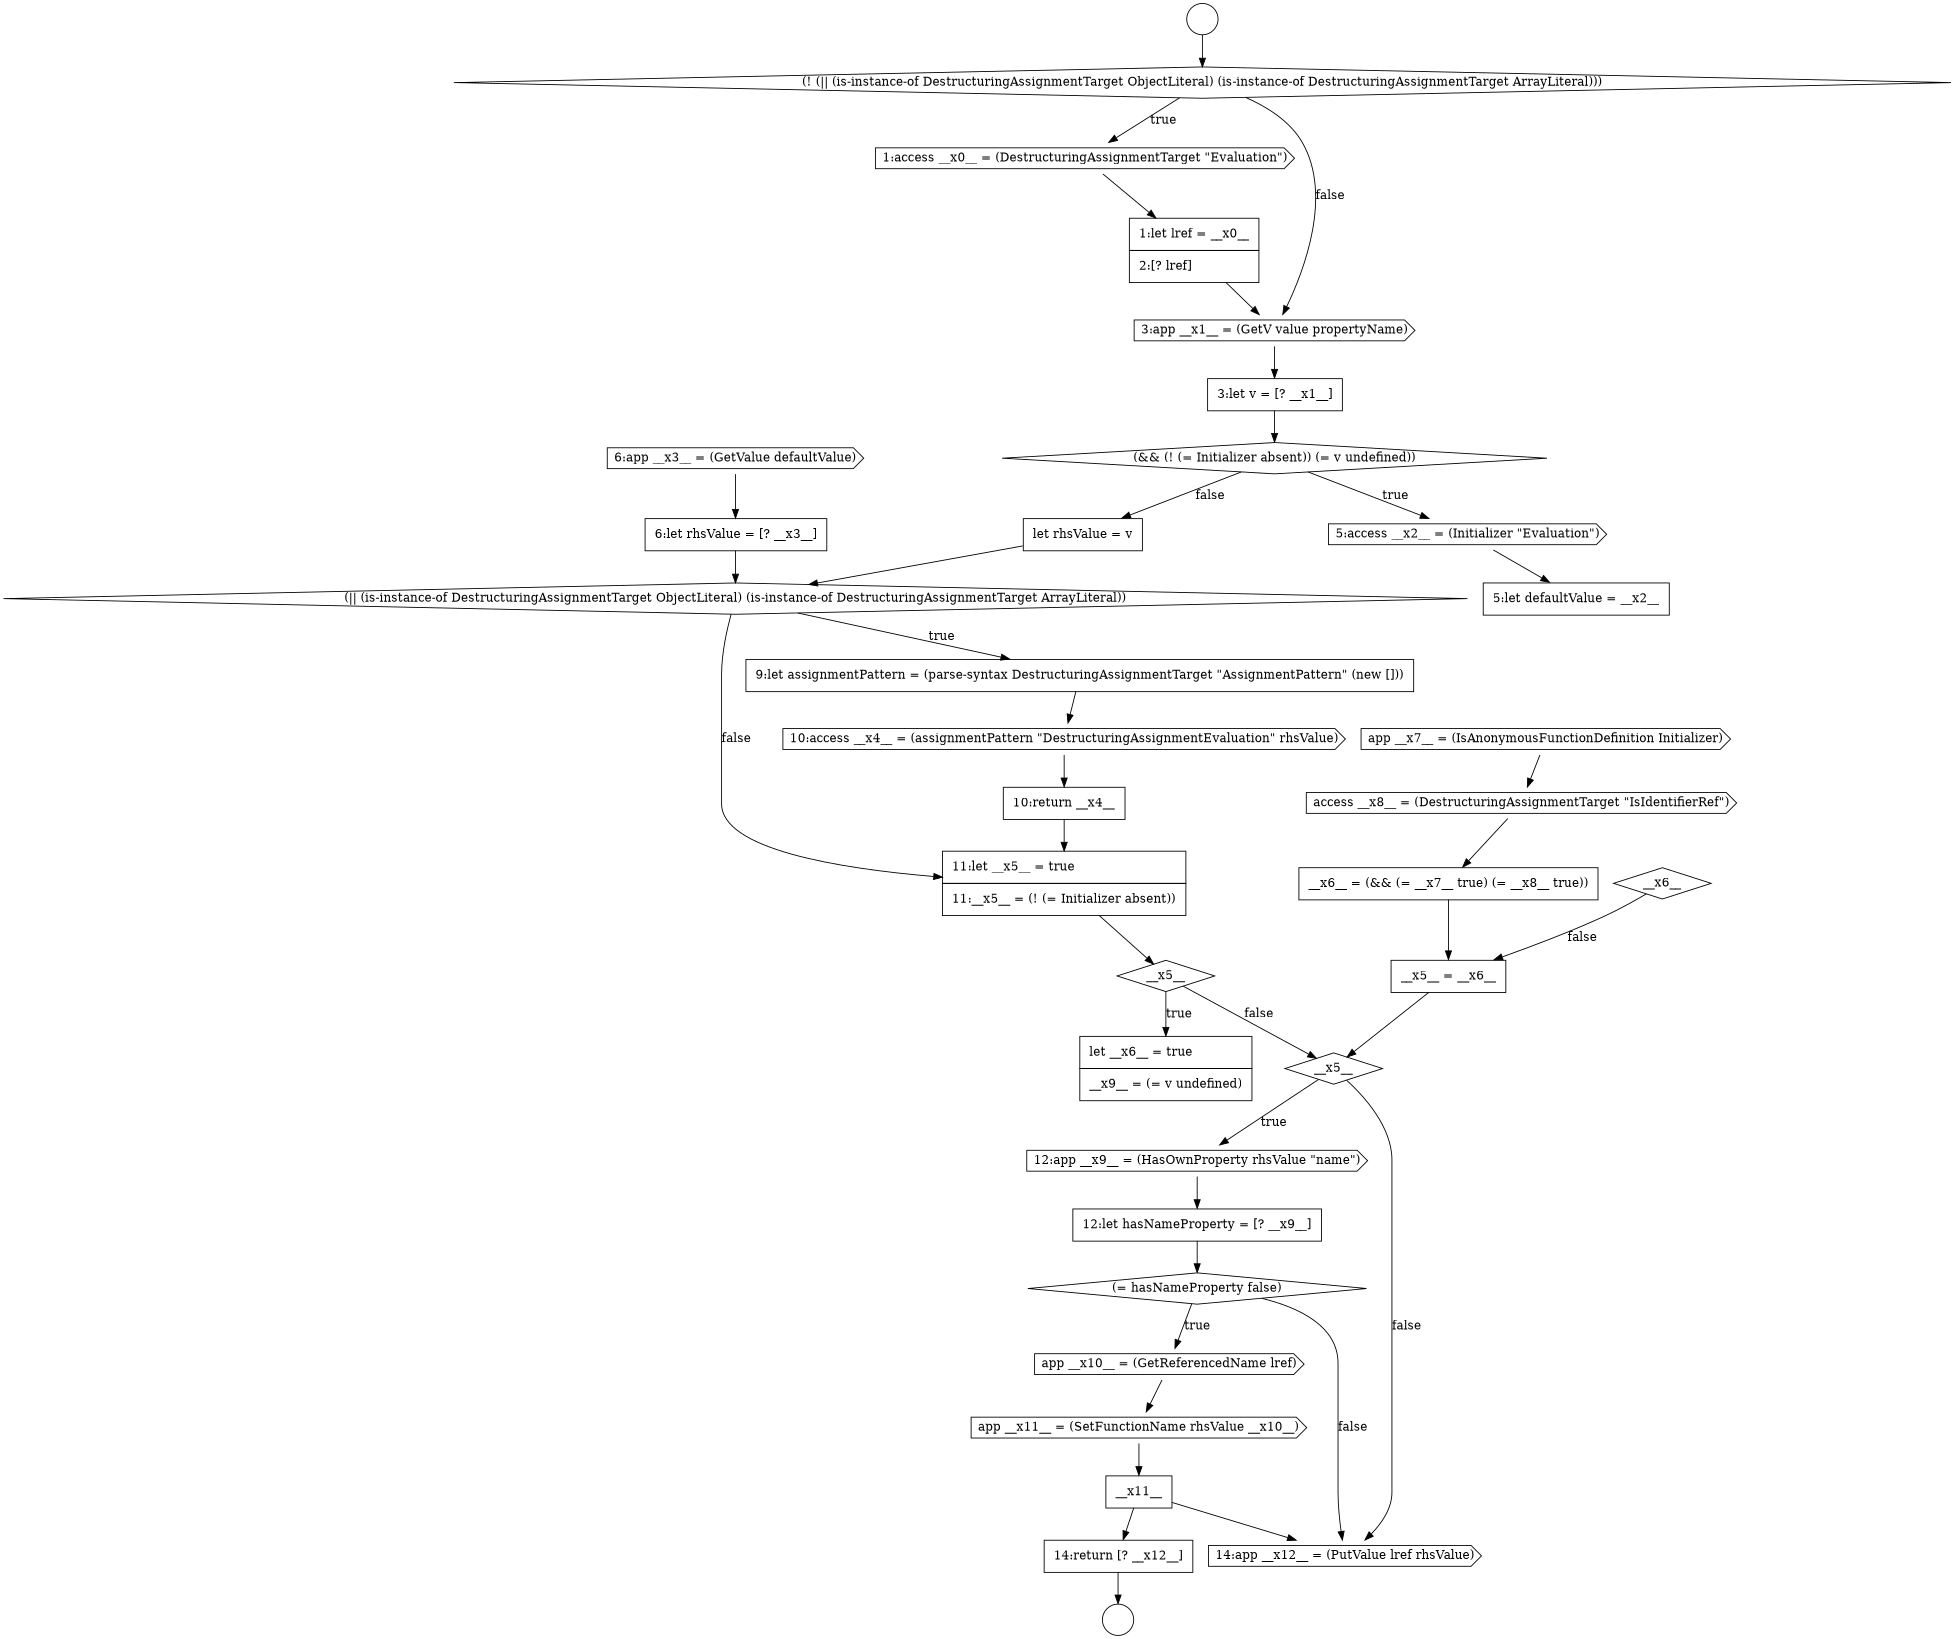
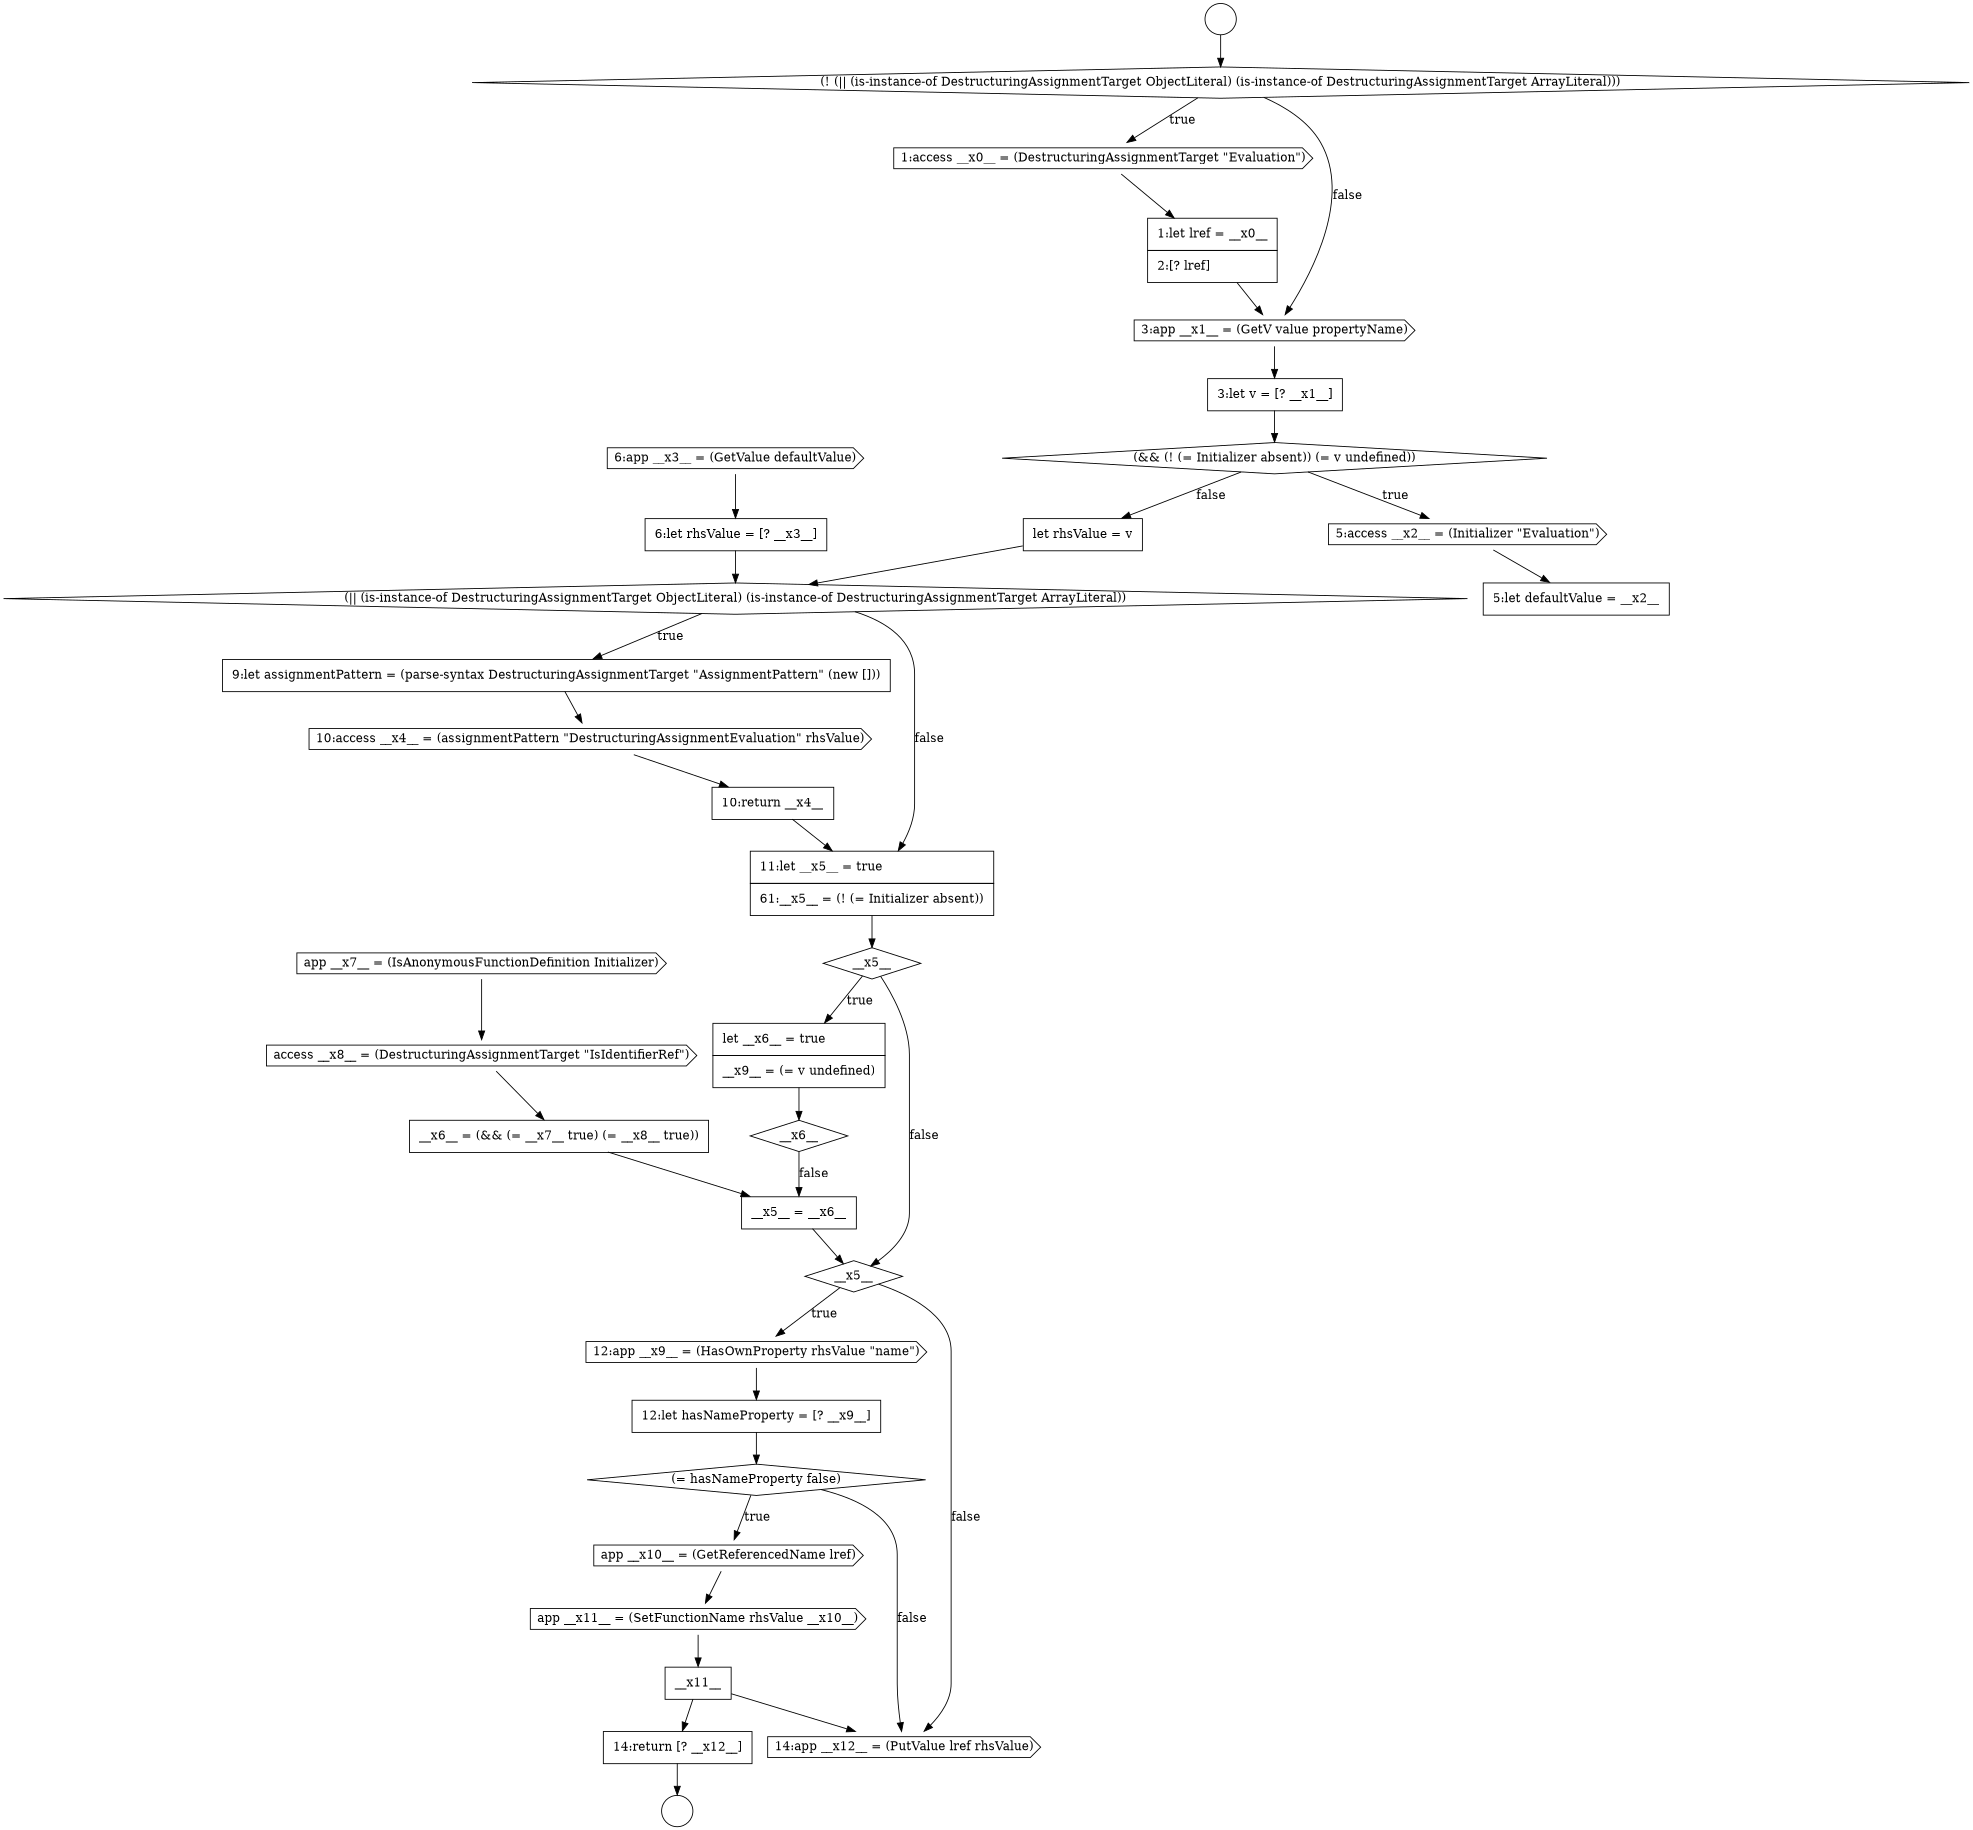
  digraph {
    node [color=black fillcolor=white shape=none style=filled]
    edge [color=black]
    n1 [label=<<font color="black">     <table border="0" cellborder="1" cellspacing="0" cellpadding="10">       <tr><td align="left">__x11__</td></tr>     </table>   </font>> margin=0]
    n2 [label=<<font color="black">14:app __x12__ = (PutValue lref rhsValue)</font>> shape=cds]
    n3 [label=<<font color="black">     <table border="0" cellborder="1" cellspacing="0" cellpadding="10">       <tr><td align="left">14:return [? __x12__]</td></tr>     </table>   </font>> margin=0]
    n4 [label=<<font color="black">     <table border="0" cellborder="1" cellspacing="0" cellpadding="10">       <tr><td align="left">5:let defaultValue = __x2__</td></tr>     </table>   </font>> margin=0]
    n5 [label=<<font color="black">6:app __x3__ = (GetValue defaultValue)</font>> shape=cds]
    n6 [label=<<font color="black">     <table border="0" cellborder="1" cellspacing="0" cellpadding="10">       <tr><td align="left">6:let rhsValue = [? __x3__]</td></tr>     </table>   </font>> margin=0]
    n7 [label=" " shape=circle]
    n8 [label=<<font color="black">(! (|| (is-instance-of DestructuringAssignmentTarget ObjectLiteral) (is-instance-of DestructuringAssignmentTarget ArrayLiteral)))</font>> shape=diamond]
    n9 [label=<<font color="black">1:access __x0__ = (DestructuringAssignmentTarget &quot;Evaluation&quot;)</font>> shape=cds]
    n10 [label=<<font color="black">3:app __x1__ = (GetV value propertyName)</font>> shape=cds]
    n11 [label=<<font color="black">     <table border="0" cellborder="1" cellspacing="0" cellpadding="10">       <tr><td align="left">1:let lref = __x0__</td></tr>       <tr><td align="left">2:[? lref]</td></tr>     </table>   </font>> margin=0]
    n12 [label=<<font color="black">5:access __x2__ = (Initializer &quot;Evaluation&quot;)</font>> shape=cds]
    n13 [label=<<font color="black">     <table border="0" cellborder="1" cellspacing="0" cellpadding="10">       <tr><td align="left">9:let assignmentPattern = (parse-syntax DestructuringAssignmentTarget &quot;AssignmentPattern&quot; (new []))</td></tr>     </table>   </font>> margin=0]
    n14 [label=<<font color="black">10:access __x4__ = (assignmentPattern &quot;DestructuringAssignmentEvaluation&quot; rhsValue)</font>> shape=cds]
    n15 [label=<<font color="black">     <table border="0" cellborder="1" cellspacing="0" cellpadding="10">       <tr><td align="left">10:return __x4__</td></tr>     </table>   </font>> margin=0]
    n16 [label=<<font color="black">(&amp;&amp; (! (= Initializer absent)) (= v undefined))</font>> shape=diamond]
    n17 [label=<<font color="black">     <table border="0" cellborder="1" cellspacing="0" cellpadding="10">       <tr><td align="left">let rhsValue = v</td></tr>     </table>   </font>> margin=0]
    n18 [label=<<font color="black">(|| (is-instance-of DestructuringAssignmentTarget ObjectLiteral) (is-instance-of DestructuringAssignmentTarget ArrayLiteral))</font>> shape=diamond]
-   n19 [label=<<font color="black">     <table border="0" cellborder="1" cellspacing="0" cellpadding="10">       <tr><td align="left">11:let __x5__ = true</td></tr>       <tr><td align="left">11:__x5__ = (! (= Initializer absent))</td></tr>     </table>   </font>> margin=0]
+   n19 [label=<<font color="black">     <table border="0" cellborder="1" cellspacing="0" cellpadding="10">       <tr><td align="left">11:let __x5__ = true</td></tr>       <tr><td align="left">61:__x5__ = (! (= Initializer absent))</td></tr>     </table>   </font>> margin=0]
    n20 [label=<<font color="black">app __x10__ = (GetReferencedName lref)</font>> shape=cds]
    n21 [label=<<font color="black">app __x11__ = (SetFunctionName rhsValue __x10__)</font>> shape=cds]
    n22 [label=<<font color="black">     <table border="0" cellborder="1" cellspacing="0" cellpadding="10">       <tr><td align="left">3:let v = [? __x1__]</td></tr>     </table>   </font>> margin=0]
    n23 [label=<<font color="black">12:app __x9__ = (HasOwnProperty rhsValue &quot;name&quot;)</font>> shape=cds]
    n24 [label=<<font color="black">     <table border="0" cellborder="1" cellspacing="0" cellpadding="10">       <tr><td align="left">12:let hasNameProperty = [? __x9__]</td></tr>     </table>   </font>> margin=0]
    n25 [label=<<font color="black">(= hasNameProperty false)</font>> shape=diamond]
    n26 [label=" " shape=circle]
    n27 [label=<<font color="black">__x5__</font>> shape=diamond]
    n28 [label=<<font color="black">__x5__</font>> shape=diamond]
    n29 [label=<<font color="black">     <table border="0" cellborder="1" cellspacing="0" cellpadding="10">       <tr><td align="left">let __x6__ = true</td></tr>       <tr><td align="left">__x9__ = (= v undefined)</td></tr>     </table>   </font>> margin=0]
    n30 [label=<<font color="black">__x6__</font>> shape=diamond]
    n31 [label=<<font color="black">     <table border="0" cellborder="1" cellspacing="0" cellpadding="10">       <tr><td align="left">__x6__ = (&amp;&amp; (= __x7__ true) (= __x8__ true))</td></tr>     </table>   </font>> margin=0]
    n32 [label=<<font color="black">     <table border="0" cellborder="1" cellspacing="0" cellpadding="10">       <tr><td align="left">__x5__ = __x6__</td></tr>     </table>   </font>> margin=0]
    n33 [label=<<font color="black">app __x7__ = (IsAnonymousFunctionDefinition Initializer)</font>> shape=cds]
    n34 [label=<<font color="black">access __x8__ = (DestructuringAssignmentTarget &quot;IsIdentifierRef&quot;)</font>> shape=cds]
    n1 -> n2
    n1 -> n3
    n3 -> n26
    n5 -> n6
    n6 -> n18
    n7 -> n8
    n8 -> n9 [label=<<font color="black">true</font>>]
    n8 -> n10 [label=<<font color="black">false</font>>]
    n9 -> n11
    n10 -> n22
    n11 -> n10
    n12 -> n4
    n13 -> n14
    n14 -> n15
    n15 -> n19
    n16 -> n12 [label=<<font color="black">true</font>>]
    n16 -> n17 [label=<<font color="black">false</font>>]
    n17 -> n18
    n18 -> n13 [label=<<font color="black">true</font>>]
    n18 -> n19 [label=<<font color="black">false</font>>]
    n19 -> n27
    n20 -> n21
    n21 -> n1
    n22 -> n16
    n23 -> n24
    n24 -> n25
    n25 -> n2 [label=<<font color="black">false</font>>]
    n25 -> n20 [label=<<font color="black">true</font>>]
    n27 -> n28 [label=<<font color="black">false</font>>]
    n27 -> n29 [label=<<font color="black">true</font>>]
    n28 -> n2 [label=<<font color="black">false</font>>]
    n28 -> n23 [label=<<font color="black">true</font>>]
+   n29 -> n30
    n30 -> n32 [label=<<font color="black">false</font>>]
    n31 -> n32
    n32 -> n28
    n33 -> n34
    n34 -> n31
  }
